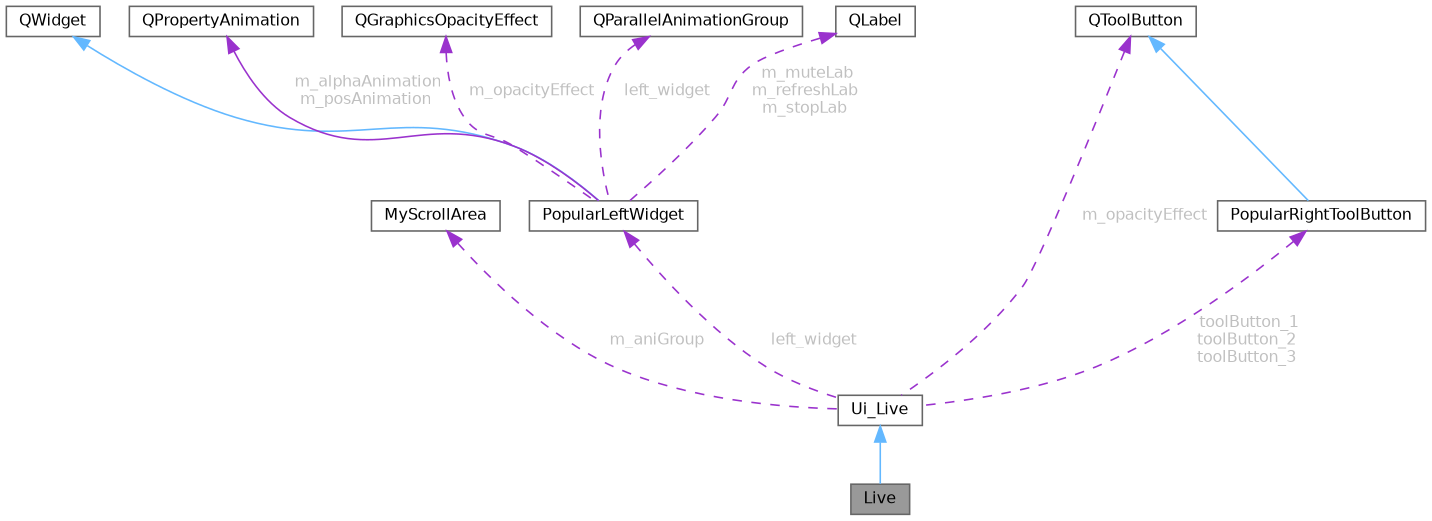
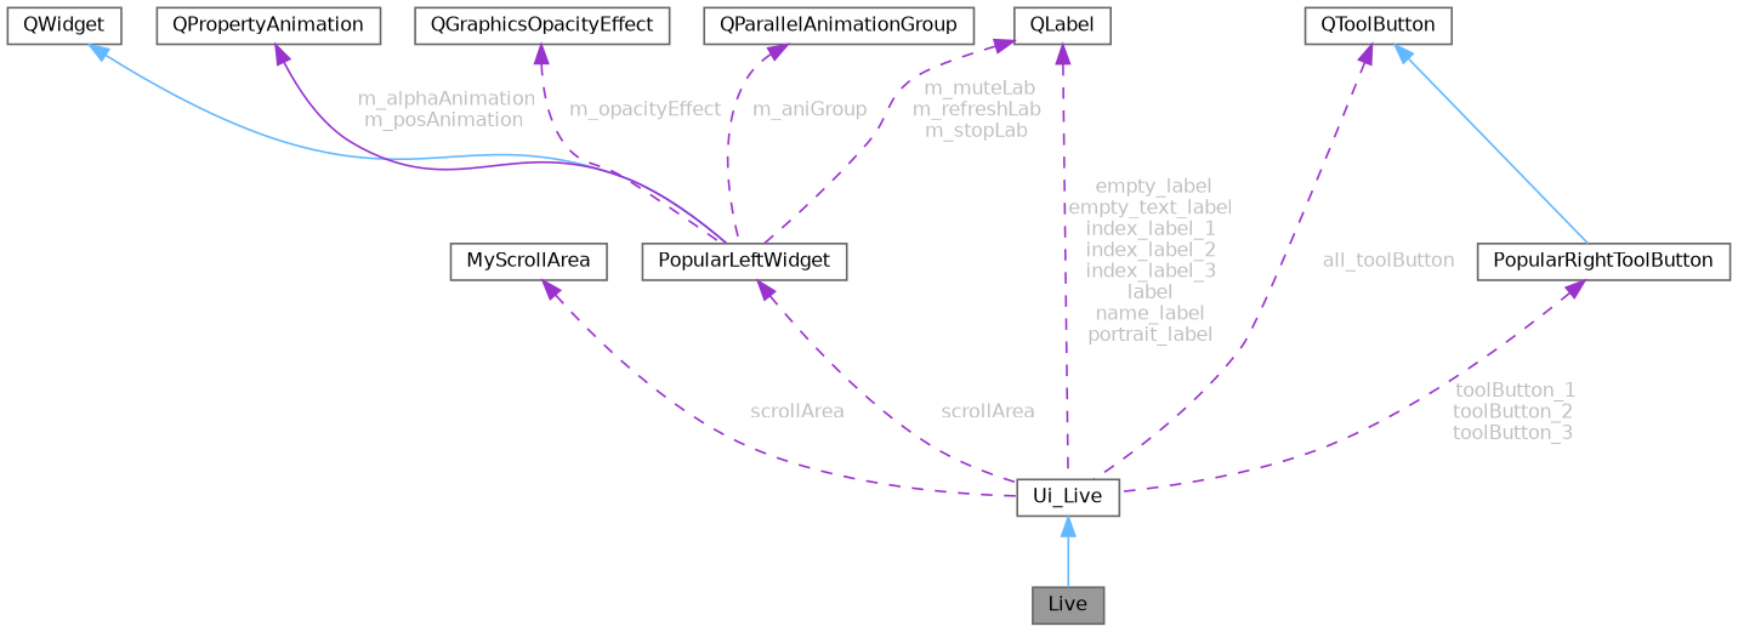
  digraph {
    rankdir=TB
    node [color=gray40 fillcolor=white fontname=Helvetica fontsize=10 shape=box style=filled]
    edge [color=darkorchid3 dir=back fontname=Helvetica fontsize=10 labelfontname=Helvetica labelfontsize=10 style=dashed fontcolor=grey]
    n1 [fillcolor=grey60 fontcolor=black height=0.2 label=Live width=0.4]
    n2 [height=0.2 label=Ui_Live width=0.4]
    n3 [height=0.2 label=MyScrollArea width=0.4]
    n4 [height=0.2 label=PopularLeftWidget width=0.4]
    n5 [height=0.2 label=QWidget width=0.4]
    n6 [height=0.2 label=QToolButton width=0.4]
    n7 [height=0.2 label=PopularRightToolButton width=0.4]
    n8 [height=0.2 label=QPropertyAnimation width=0.4]
    n9 [height=0.2 label=QGraphicsOpacityEffect width=0.4]
    n10 [height=0.2 label=QParallelAnimationGroup width=0.4]
    n11 [height=0.2 label=QLabel width=0.4]
    n2 -> n1 [color=steelblue1 style=solid fontcolor=""]
-   n3 -> n2 [label=" m_aniGroup"]
-   n4 -> n2 [label=" left_widget"]
+   n3 -> n2 [label=" scrollArea"]
+   n4 -> n2 [label=" scrollArea"]
    n5 -> n4 [color=steelblue1 style=solid fontcolor=""]
-   n6 -> n2 [label=" m_opacityEffect"]
+   n6 -> n2 [label=" all_toolButton"]
    n6 -> n7 [color=steelblue1 style=solid fontcolor=""]
    n7 -> n2 [label=" toolButton_1\ntoolButton_2\ntoolButton_3"]
    n8 -> n4 [label=" m_alphaAnimation\nm_posAnimation" style=solid]
    n9 -> n4 [label=" m_opacityEffect"]
-   n10 -> n4 [label=" left_widget"]
+   n10 -> n4 [label=" m_aniGroup"]
+   n11 -> n2 [label=" empty_label\nempty_text_label\nindex_label_1\nindex_label_2\nindex_label_3\nlabel\nname_label\nportrait_label"]
    n11 -> n4 [label=" m_muteLab\nm_refreshLab\nm_stopLab"]
  }
